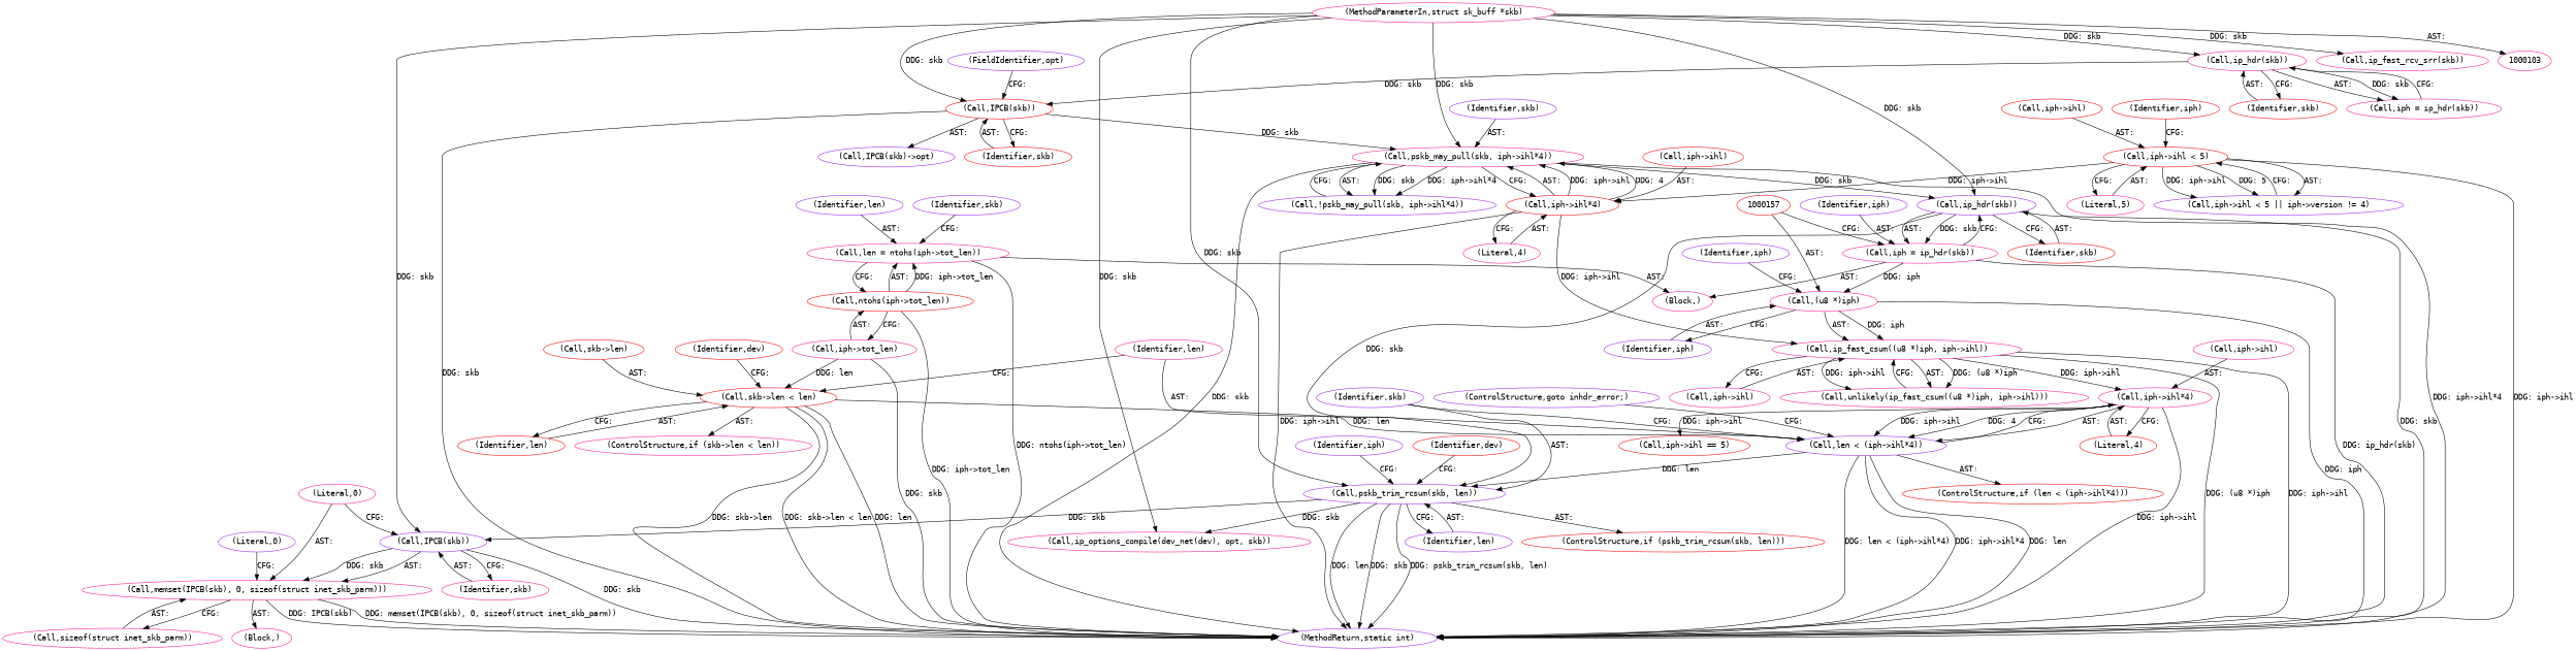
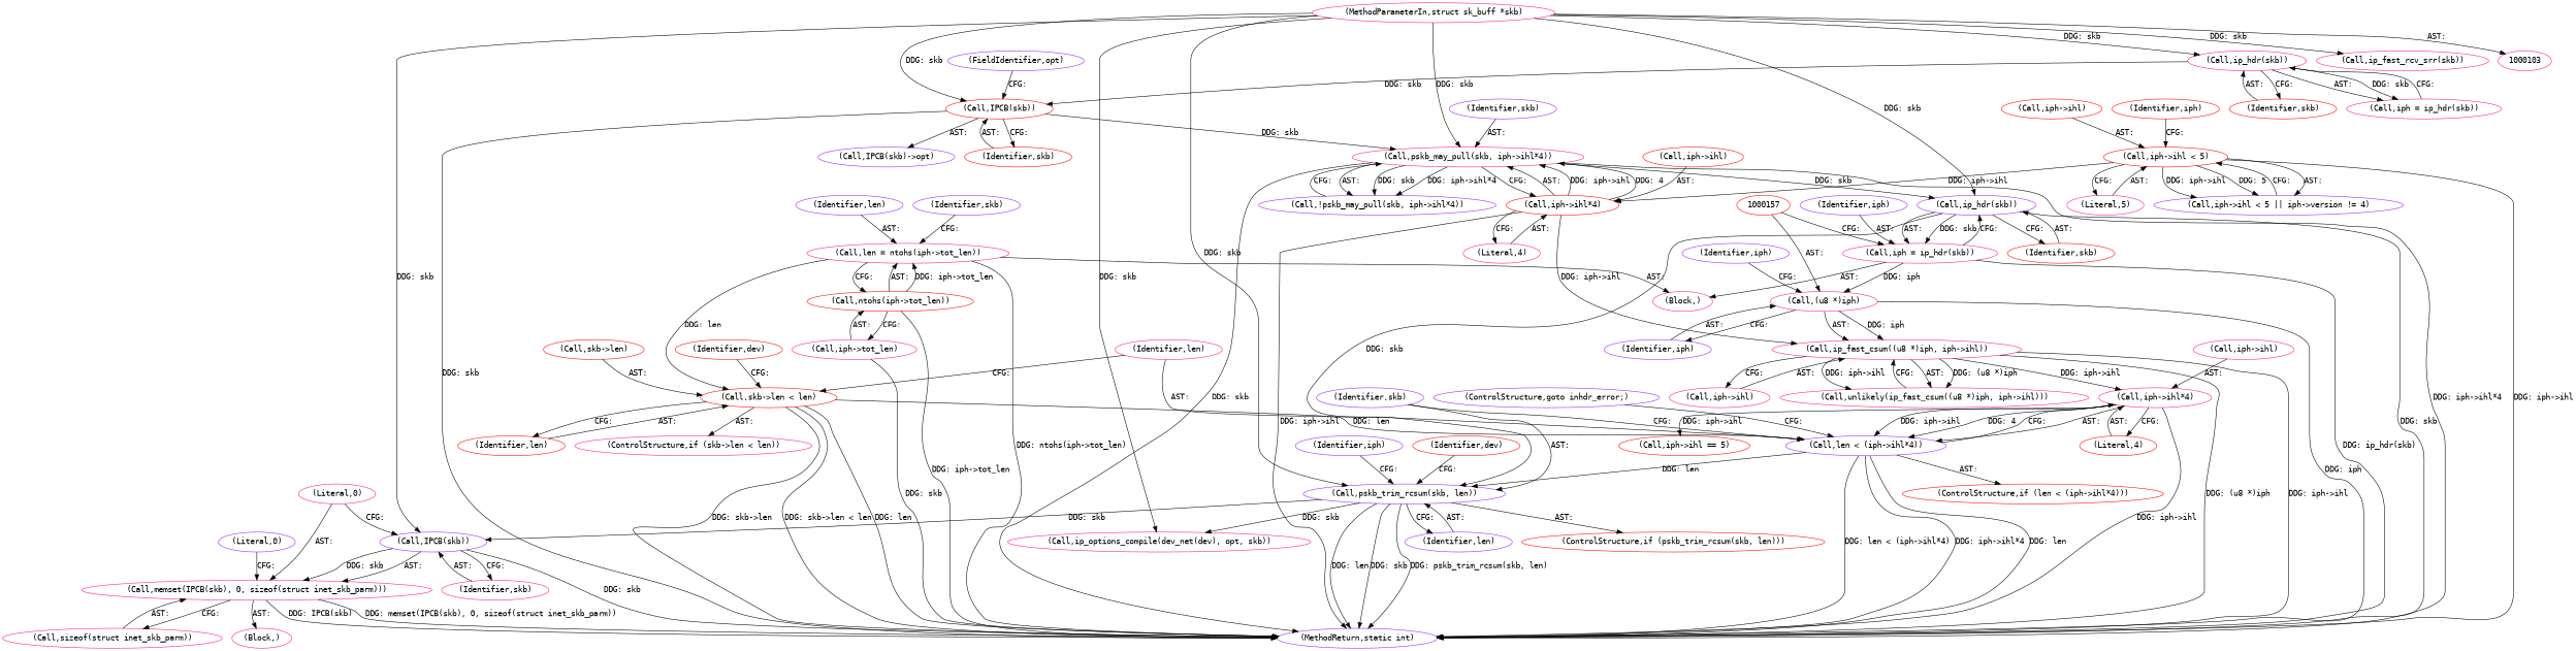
  digraph {
    fontname="DejaVu Sans Mono"
    node [color=deeppink fontname="DejaVu Sans Mono"]
    edge [fontname="DejaVu Sans Mono"]
    n1 [color=purple label="(Call,IPCB(skb))"]
    n2 [label="(Call,memset(IPCB(skb), 0, sizeof(struct inet_skb_parm)))"]
    n3 [label="(Identifier,skb)"]
    n4 [color=purple label="(MethodReturn,static int)"]
    n5 [label="(Call,sizeof(struct inet_skb_parm))"]
    n6 [label="(Block,)"]
    n7 [color=purple label="(Call,pskb_trim_rcsum(skb, len))"]
    n8 [color=purple label="(Identifier,len)"]
    n9 [color=red label="(ControlStructure,if (pskb_trim_rcsum(skb, len)))"]
    n10 [label="(Call,ip_options_compile(dev_net(dev), opt, skb))"]
    n11 [color=purple label="(Call,ip_hdr(skb))"]
    n12 [label="(Call,iph = ip_hdr(skb))"]
    n13 [color=red label="(Identifier,skb)"]
    n14 [label="(Block,)"]
    n15 [label="(Call,(u8 *)iph)"]
    n16 [label="(Call,pskb_may_pull(skb, iph->ihl*4))"]
    n17 [color=red label="(Call,iph->ihl*4)"]
    n18 [color=purple label="(Call,!pskb_may_pull(skb, iph->ihl*4))"]
    n19 [label="(Call,ip_fast_csum((u8 *)iph, iph->ihl))"]
    n20 [label="(Literal,4)"]
    n21 [color=red label="(Call,IPCB(skb))"]
    n22 [color=red label="(Identifier,skb)"]
    n23 [color=purple label="(Call,IPCB(skb)->opt)"]
    n24 [label="(Call,ip_hdr(skb))"]
    n25 [color=red label="(Identifier,skb)"]
    n26 [label="(Call,iph = ip_hdr(skb))"]
    n27 [label="(MethodParameterIn,struct sk_buff *skb)"]
    n28 [label="(Call,ip_fast_rcv_srr(skb))"]
    1000103
    n30 [label="(Call,iph->ihl*4)"]
    n31 [label="(Call,iph->ihl)"]
    n32 [label="(Call,unlikely(ip_fast_csum((u8 *)iph, iph->ihl)))"]
    n33 [color=red label="(Call,iph->ihl < 5)"]
    n34 [color=purple label="(Call,iph->ihl < 5 || iph->version != 4)"]
    n35 [label="(Literal,5)"]
    n36 [color=purple label="(Call,len < (iph->ihl*4))"]
    n37 [color=red label="(ControlStructure,if (len < (iph->ihl*4)))"]
    n38 [color=red label="(Literal,4)"]
    n39 [color=red label="(Call,iph->ihl == 5)"]
    n40 [color=red label="(Call,skb->len < len)"]
    n41 [color=red label="(Identifier,len)"]
    n42 [label="(ControlStructure,if (skb->len < len))"]
    n43 [label="(Call,len = ntohs(iph->tot_len))"]
    n44 [color=red label="(Call,ntohs(iph->tot_len))"]
    n45 [label="(Call,iph->tot_len)"]
    n46 [color=purple label="(Identifier,iph)"]
    n47 [color=purple label="(Identifier,iph)"]
    n48 [color=purple label="(ControlStructure,goto inhdr_error;)"]
    n49 [color=purple label="(Identifier,iph)"]
    n50 [label="(Call,iph->ihl)"]
    n51 [label="(Identifier,len)"]
    n52 [color=purple label="(FieldIdentifier,opt)"]
    n53 [color=purple label="(Identifier,len)"]
    n54 [color=red label="(Identifier,dev)"]
    n55 [color=purple label="(Identifier,skb)"]
    n56 [label="(Literal,0)"]
    n57 [color=red label="(Call,iph->ihl)"]
    n58 [color=red label="(Call,skb->len)"]
    n59 [color=red label="(Identifier,dev)"]
    n60 [color=red label="(Call,iph->ihl)"]
    n61 [color=red label="(Identifier,iph)"]
    n62 [color=purple label="(Literal,0)"]
    n63 [color=purple label="(Identifier,skb)"]
    n64 [color=purple label="(Identifier,iph)"]
    n65 [color=purple label="(Identifier,skb)"]
    1000157 [color=red]
    n1 -> n2 [label="AST: "]
    n1 -> n2 [label="DDG: skb"]
    n1 -> n3 [label="CFG: "]
    n1 -> n4 [label="DDG: skb"]
    n2 -> n4 [label="DDG: IPCB(skb)"]
    n2 -> n4 [label="DDG: memset(IPCB(skb), 0, sizeof(struct inet_skb_parm))"]
    n2 -> n5 [label="CFG: "]
    n2 -> n6 [label="AST: "]
    n3 -> n1 [label="AST: "]
    n5 -> n2 [label="AST: "]
    n7 -> n1 [label="DDG: skb"]
    n7 -> n4 [label="DDG: len"]
    n7 -> n4 [label="DDG: skb"]
    n7 -> n4 [label="DDG: pskb_trim_rcsum(skb, len)"]
    n7 -> n8 [label="CFG: "]
    n7 -> n9 [label="AST: "]
    n7 -> n10 [label="DDG: skb"]
    n8 -> n7 [label="AST: "]
    n11 -> n4 [label="DDG: skb"]
    n11 -> n7 [label="DDG: skb"]
    n11 -> n12 [label="AST: "]
    n11 -> n12 [label="DDG: skb"]
    n11 -> n13 [label="CFG: "]
    n12 -> n4 [label="DDG: ip_hdr(skb)"]
    n12 -> n11 [label="CFG: "]
    n12 -> n14 [label="AST: "]
    n12 -> n15 [label="DDG: iph"]
    n13 -> n11 [label="AST: "]
    n15 -> n4 [label="DDG: iph"]
    n15 -> n19 [label="AST: "]
    n15 -> n19 [label="DDG: iph"]
    n15 -> n46 [label="CFG: "]
    n16 -> n4 [label="DDG: skb"]
    n16 -> n4 [label="DDG: iph->ihl*4"]
    n16 -> n11 [label="DDG: skb"]
    n16 -> n17 [label="CFG: "]
    n16 -> n18 [label="AST: "]
    n16 -> n18 [label="DDG: skb"]
    n16 -> n18 [label="DDG: iph->ihl*4"]
    n17 -> n4 [label="DDG: iph->ihl"]
    n17 -> n16 [label="AST: "]
    n17 -> n16 [label="DDG: iph->ihl"]
    n17 -> n16 [label="DDG: 4"]
    n17 -> n19 [label="DDG: iph->ihl"]
    n17 -> n20 [label="CFG: "]
    n18 -> n16 [label="CFG: "]
    n19 -> n4 [label="DDG: iph->ihl"]
    n19 -> n4 [label="DDG: (u8 *)iph"]
    n19 -> n30 [label="DDG: iph->ihl"]
    n19 -> n31 [label="CFG: "]
    n19 -> n32 [label="AST: "]
    n19 -> n32 [label="DDG: (u8 *)iph"]
    n19 -> n32 [label="DDG: iph->ihl"]
    n20 -> n17 [label="AST: "]
    n21 -> n4 [label="DDG: skb"]
    n21 -> n16 [label="DDG: skb"]
    n21 -> n22 [label="CFG: "]
    n21 -> n23 [label="AST: "]
    n22 -> n21 [label="AST: "]
    n24 -> n21 [label="DDG: skb"]
    n24 -> n25 [label="CFG: "]
    n24 -> n26 [label="AST: "]
    n24 -> n26 [label="DDG: skb"]
    n25 -> n24 [label="AST: "]
    n26 -> n24 [label="CFG: "]
    n27 -> n1 [label="DDG: skb"]
    n27 -> n7 [label="DDG: skb"]
    n27 -> n10 [label="DDG: skb"]
    n27 -> n11 [label="DDG: skb"]
    n27 -> n16 [label="DDG: skb"]
    n27 -> n21 [label="DDG: skb"]
    n27 -> n24 [label="DDG: skb"]
    n27 -> n28 [label="DDG: skb"]
    n27 -> 1000103 [label="AST: "]
    n30 -> n4 [label="DDG: iph->ihl"]
    n30 -> n36 [label="AST: "]
    n30 -> n36 [label="DDG: iph->ihl"]
    n30 -> n36 [label="DDG: 4"]
    n30 -> n38 [label="CFG: "]
    n30 -> n39 [label="DDG: iph->ihl"]
    n31 -> n19 [label="AST: "]
    n32 -> n19 [label="CFG: "]
    n33 -> n4 [label="DDG: iph->ihl"]
    n33 -> n17 [label="DDG: iph->ihl"]
    n33 -> n34 [label="AST: "]
    n33 -> n34 [label="DDG: iph->ihl"]
    n33 -> n34 [label="DDG: 5"]
    n33 -> n35 [label="CFG: "]
    n34 -> n33 [label="CFG: "]
    n35 -> n33 [label="AST: "]
    n36 -> n4 [label="DDG: iph->ihl*4"]
    n36 -> n4 [label="DDG: len"]
    n36 -> n4 [label="DDG: len < (iph->ihl*4)"]
    n36 -> n7 [label="DDG: len"]
    n36 -> n30 [label="CFG: "]
    n36 -> n37 [label="AST: "]
    n38 -> n30 [label="AST: "]
    n40 -> n4 [label="DDG: skb->len"]
    n40 -> n4 [label="DDG: skb->len < len"]
    n40 -> n4 [label="DDG: len"]
    n40 -> n36 [label="DDG: len"]
    n40 -> n41 [label="CFG: "]
    n40 -> n42 [label="AST: "]
    n41 -> n40 [label="AST: "]
    n43 -> n4 [label="DDG: ntohs(iph->tot_len)"]
    n43 -> n14 [label="AST: "]
-   n45 -> n40 [label="DDG: len"]
+   n43 -> n40 [label="DDG: len"]
    n43 -> n44 [label="CFG: "]
    n44 -> n4 [label="DDG: iph->tot_len"]
    n44 -> n43 [label="AST: "]
    n44 -> n43 [label="DDG: iph->tot_len"]
    n44 -> n45 [label="CFG: "]
    n45 -> n4 [label="DDG: skb"]
    n45 -> n44 [label="AST: "]
    n46 -> n15 [label="AST: "]
    n47 -> n7 [label="CFG: "]
    n48 -> n36 [label="CFG: "]
    n49 -> n12 [label="AST: "]
    n50 -> n30 [label="AST: "]
    n51 -> n36 [label="AST: "]
    n51 -> n40 [label="CFG: "]
    n52 -> n21 [label="CFG: "]
    n53 -> n43 [label="AST: "]
    n54 -> n7 [label="CFG: "]
    n55 -> n16 [label="AST: "]
    n56 -> n1 [label="CFG: "]
    n56 -> n2 [label="AST: "]
    n57 -> n33 [label="AST: "]
    n58 -> n40 [label="AST: "]
    n59 -> n40 [label="CFG: "]
    n60 -> n17 [label="AST: "]
    n61 -> n33 [label="CFG: "]
    n62 -> n2 [label="CFG: "]
    n63 -> n43 [label="CFG: "]
    n64 -> n15 [label="CFG: "]
    n65 -> n7 [label="AST: "]
    n65 -> n36 [label="CFG: "]
    1000157 -> n12 [label="CFG: "]
    1000157 -> n15 [label="AST: "]
  }
